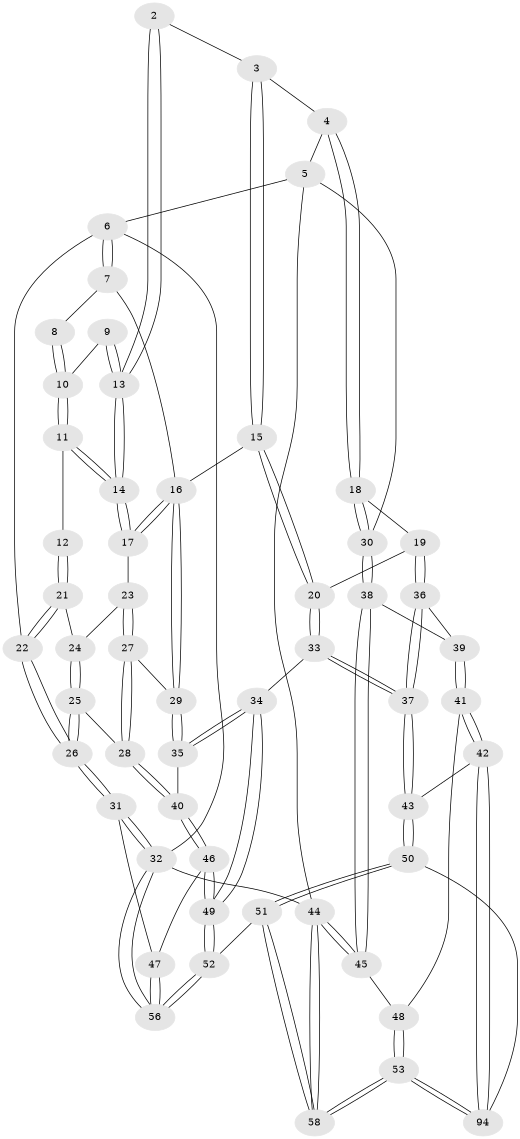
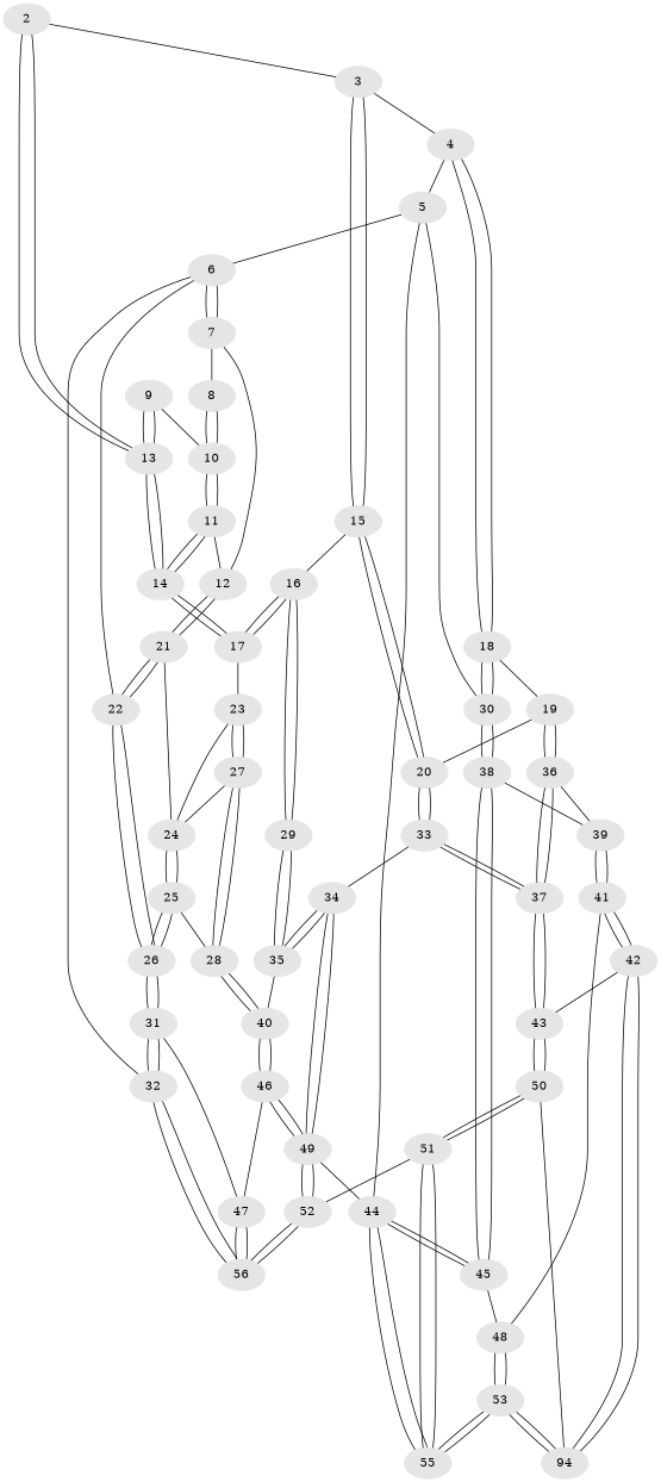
  graph {
    node [color=gray90 style=filled]
    2
    3
    13
    9
    10
    4
    15
    14
    5
    18
    16
    20
    6
    30
    44
    19
    7
    22
    32
    38
    45
-   55 [label=58]
+   55
    8
    12
    26
    56
    21
    11
    17
    24
    23
    29
    33
    35
    27
    36
    37
    39
    34
    25
    31
    28
    40
    47
    46
    49
    43
    52
    41
    50
    48
    42
    n53 [label=94]
    53
    51
    2 -- 3
    2 -- 13
    2 -- 13
    3 -- 4
    3 -- 15
    3 -- 15
    13 -- 14
    13 -- 14
    9 -- 13
    9 -- 13
    9 -- 10
    10 -- 11
    10 -- 11
    4 -- 5
    4 -- 18
    4 -- 18
    15 -- 16
    15 -- 20
    15 -- 20
    14 -- 17
    14 -- 17
    5 -- 6
    5 -- 30
    5 -- 44
    18 -- 30
    18 -- 30
    18 -- 19
    16 -- 17
    16 -- 17
    16 -- 29
    16 -- 29
    20 -- 33
    20 -- 33
    6 -- 7
    6 -- 7
    6 -- 22
    6 -- 32
    30 -- 38
    30 -- 38
    44 -- 45
    44 -- 45
    44 -- 55
    44 -- 55
    19 -- 20
    19 -- 36
    19 -- 36
    7 -- 8
-   7 -- 16
+   7 -- 12
    22 -- 26
    22 -- 26
-   32 -- 44
+   49 -- 44
    32 -- 56
    32 -- 56
    38 -- 45
    38 -- 45
    38 -- 39
    45 -- 48
    8 -- 10
    8 -- 10
    12 -- 21
    12 -- 21
    26 -- 31
    26 -- 31
    21 -- 22
    21 -- 22
    21 -- 24
    11 -- 14
    11 -- 14
    11 -- 12
    17 -- 23
    24 -- 25
    24 -- 25
    23 -- 24
    23 -- 27
    23 -- 27
    29 -- 35
    29 -- 35
    33 -- 37
    33 -- 37
    33 -- 34
    35 -- 40
-   27 -- 29
+   27 -- 24
    27 -- 28
    27 -- 28
    36 -- 37
    36 -- 37
    36 -- 39
    37 -- 43
    37 -- 43
    39 -- 41
    39 -- 41
    34 -- 35
    34 -- 35
    34 -- 49
    34 -- 49
    25 -- 26
    25 -- 26
    25 -- 28
    31 -- 32
    31 -- 32
    31 -- 47
    28 -- 40
    28 -- 40
    40 -- 46
    40 -- 46
    47 -- 56
    47 -- 56
    46 -- 47
    46 -- 49
    46 -- 49
    49 -- 52
    49 -- 52
    43 -- 50
    43 -- 50
    52 -- 56
    52 -- 56
    41 -- 48
    41 -- 42
    41 -- 42
    50 -- n53
    50 -- 51
    50 -- 51
    48 -- 53
    48 -- 53
    42 -- 43
    42 -- n53
    42 -- n53
    53 -- 55
    53 -- 55
    53 -- n53
    53 -- n53
    51 -- 55
    51 -- 55
    51 -- 52
  }
